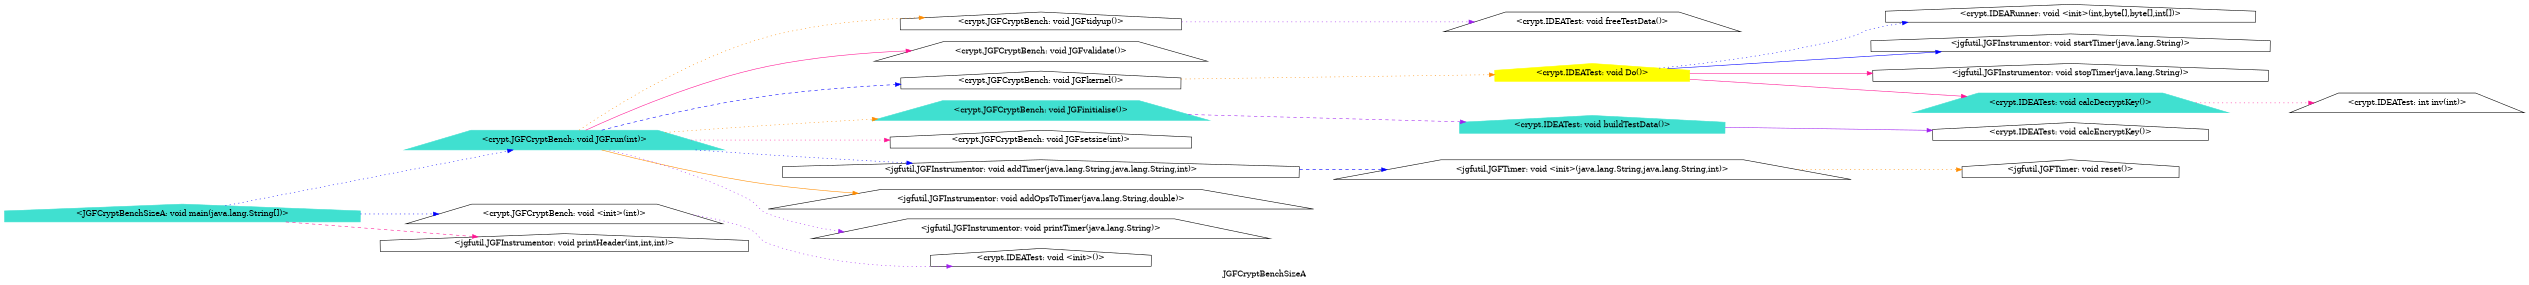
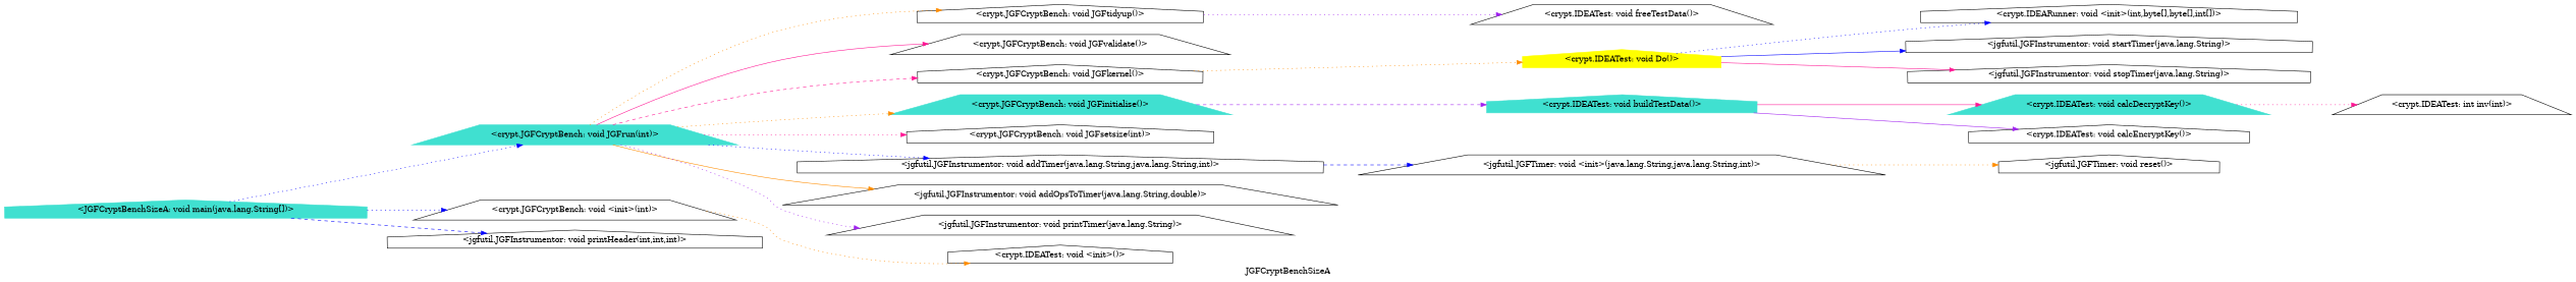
  digraph {
    label=JGFCryptBenchSizeA
    rankdir=LR
    node [shape=house]
    edge [color=blue style=dotted]
    "<JGFCryptBenchSizeA: void main(java.lang.String[])>" [color=turquoise style=filled]
    "<crypt.JGFCryptBench: void JGFrun(int)>" [color=turquoise shape=trapezium style=filled]
    "<crypt.JGFCryptBench: void <init>(int)>" [shape=trapezium]
    "<jgfutil.JGFInstrumentor: void printHeader(int,int,int)>"
    "<crypt.JGFCryptBench: void JGFtidyup()>"
    "<crypt.JGFCryptBench: void JGFvalidate()>" [shape=trapezium]
    "<crypt.JGFCryptBench: void JGFkernel()>"
    "<crypt.JGFCryptBench: void JGFinitialise()>" [color=turquoise shape=trapezium style=filled]
    "<crypt.JGFCryptBench: void JGFsetsize(int)>"
    "<jgfutil.JGFInstrumentor: void addTimer(java.lang.String,java.lang.String,int)>"
    "<jgfutil.JGFInstrumentor: void addOpsToTimer(java.lang.String,double)>" [shape=trapezium]
    "<jgfutil.JGFInstrumentor: void printTimer(java.lang.String)>" [shape=trapezium]
    "<crypt.IDEATest: void <init>()>"
    "<crypt.IDEATest: void freeTestData()>" [shape=trapezium]
    "<crypt.IDEATest: void Do()>" [color=yellow style=filled]
    "<crypt.IDEATest: void buildTestData()>" [color=turquoise style=filled]
    "<jgfutil.JGFTimer: void <init>(java.lang.String,java.lang.String,int)>" [shape=trapezium]
    "<crypt.IDEARunner: void <init>(int,byte[],byte[],int[])>"
    "<jgfutil.JGFInstrumentor: void startTimer(java.lang.String)>"
    "<jgfutil.JGFInstrumentor: void stopTimer(java.lang.String)>"
    "<crypt.IDEATest: void calcDecryptKey()>" [color=turquoise shape=trapezium style=filled]
    "<crypt.IDEATest: void calcEncryptKey()>"
    "<crypt.IDEATest: int inv(int)>" [shape=trapezium]
    "<jgfutil.JGFTimer: void reset()>"
    "<JGFCryptBenchSizeA: void main(java.lang.String[])>" -> "<crypt.JGFCryptBench: void JGFrun(int)>"
    "<JGFCryptBenchSizeA: void main(java.lang.String[])>" -> "<crypt.JGFCryptBench: void <init>(int)>"
-   "<JGFCryptBenchSizeA: void main(java.lang.String[])>" -> "<jgfutil.JGFInstrumentor: void printHeader(int,int,int)>" [color=deeppink style=dashed]
+   "<JGFCryptBenchSizeA: void main(java.lang.String[])>" -> "<jgfutil.JGFInstrumentor: void printHeader(int,int,int)>" [style=dashed]
    "<crypt.JGFCryptBench: void JGFrun(int)>" -> "<crypt.JGFCryptBench: void JGFtidyup()>" [color=darkorange]
    "<crypt.JGFCryptBench: void JGFrun(int)>" -> "<crypt.JGFCryptBench: void JGFvalidate()>" [color=deeppink style=solid]
-   "<crypt.JGFCryptBench: void JGFrun(int)>" -> "<crypt.JGFCryptBench: void JGFkernel()>" [style=dashed]
+   "<crypt.JGFCryptBench: void JGFrun(int)>" -> "<crypt.JGFCryptBench: void JGFkernel()>" [color=deeppink style=dashed]
    "<crypt.JGFCryptBench: void JGFrun(int)>" -> "<crypt.JGFCryptBench: void JGFinitialise()>" [color=darkorange]
    "<crypt.JGFCryptBench: void JGFrun(int)>" -> "<crypt.JGFCryptBench: void JGFsetsize(int)>" [color=deeppink]
    "<crypt.JGFCryptBench: void JGFrun(int)>" -> "<jgfutil.JGFInstrumentor: void addTimer(java.lang.String,java.lang.String,int)>"
    "<crypt.JGFCryptBench: void JGFrun(int)>" -> "<jgfutil.JGFInstrumentor: void addOpsToTimer(java.lang.String,double)>" [color=darkorange style=solid]
    "<crypt.JGFCryptBench: void JGFrun(int)>" -> "<jgfutil.JGFInstrumentor: void printTimer(java.lang.String)>" [color=purple]
-   "<crypt.JGFCryptBench: void <init>(int)>" -> "<crypt.IDEATest: void <init>()>" [color=purple]
+   "<crypt.JGFCryptBench: void <init>(int)>" -> "<crypt.IDEATest: void <init>()>" [color=darkorange]
    "<crypt.JGFCryptBench: void JGFtidyup()>" -> "<crypt.IDEATest: void freeTestData()>" [color=purple]
    "<crypt.JGFCryptBench: void JGFkernel()>" -> "<crypt.IDEATest: void Do()>" [color=darkorange]
    "<crypt.JGFCryptBench: void JGFinitialise()>" -> "<crypt.IDEATest: void buildTestData()>" [color=purple style=dashed]
    "<jgfutil.JGFInstrumentor: void addTimer(java.lang.String,java.lang.String,int)>" -> "<jgfutil.JGFTimer: void <init>(java.lang.String,java.lang.String,int)>" [style=dashed]
    "<crypt.IDEATest: void Do()>" -> "<crypt.IDEARunner: void <init>(int,byte[],byte[],int[])>"
    "<crypt.IDEATest: void Do()>" -> "<jgfutil.JGFInstrumentor: void startTimer(java.lang.String)>" [style=solid]
    "<crypt.IDEATest: void Do()>" -> "<jgfutil.JGFInstrumentor: void stopTimer(java.lang.String)>" [color=deeppink style=solid]
-   "<crypt.IDEATest: void Do()>" -> "<crypt.IDEATest: void calcDecryptKey()>" [color=deeppink style=solid]
+   "<crypt.IDEATest: void buildTestData()>" -> "<crypt.IDEATest: void calcDecryptKey()>" [color=deeppink style=solid]
    "<crypt.IDEATest: void buildTestData()>" -> "<crypt.IDEATest: void calcEncryptKey()>" [color=purple style=solid]
    "<jgfutil.JGFTimer: void <init>(java.lang.String,java.lang.String,int)>" -> "<jgfutil.JGFTimer: void reset()>" [color=darkorange]
    "<crypt.IDEATest: void calcDecryptKey()>" -> "<crypt.IDEATest: int inv(int)>" [color=deeppink]
  }
